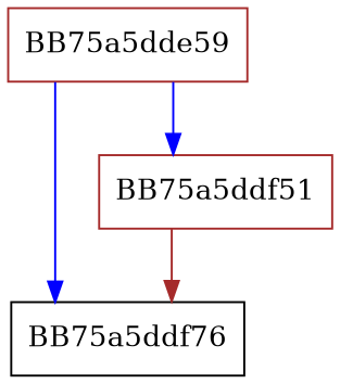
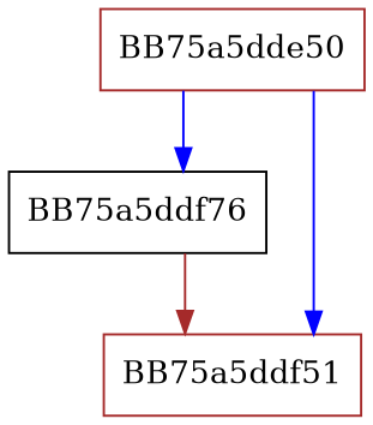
  digraph {
    splines=ortho
    node [color=brown shape=box]
    edge [color=blue]
    n1 [color=black label=BB75a5ddf76]
-   BB75a5dde50 [label=BB75a5dde59]
+   BB75a5dde50
    BB75a5ddf51
    BB75a5dde50 -> n1
    BB75a5dde50 -> BB75a5ddf51
-   BB75a5ddf51 -> n1 [color=brown]
+   n1 -> BB75a5ddf51 [color=brown]
  }
